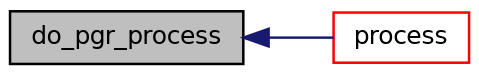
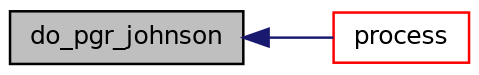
  digraph {
    rankdir=LR
    node [fontname=Helvetica fontsize=10 shape=record style=filled]
-   n1 [color=black fillcolor=grey75 fontcolor=black height=0.2 label=do_pgr_process width=0.4]
+   n1 [color=black fillcolor=grey75 fontcolor=black height=0.2 label=do_pgr_johnson width=0.4]
    n2 [color=red fillcolor=white height=0.2 label=process width=0.4]
    n1 -> n2 [color=midnightblue dir=back fontname=Helvetica fontsize=10 labelfontname=Helvetica labelfontsize=10 style=solid]
  }
